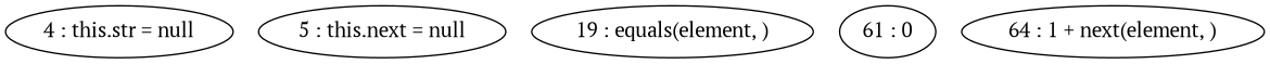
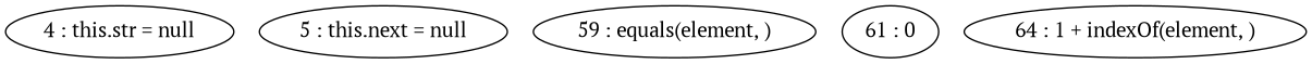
  digraph {
    fontname="PT Serif"
    node [fontname="PT Serif"]
    "4 : this.str = null"
    "5 : this.next = null"
-   "59 : equals(element, )" [label="19 : equals(element, )"]
+   "59 : equals(element, )"
    "61 : 0"
-   "64 : 1 + indexOf(element, )" [label="64 : 1 + next(element, )"]
+   "64 : 1 + indexOf(element, )"
  }
